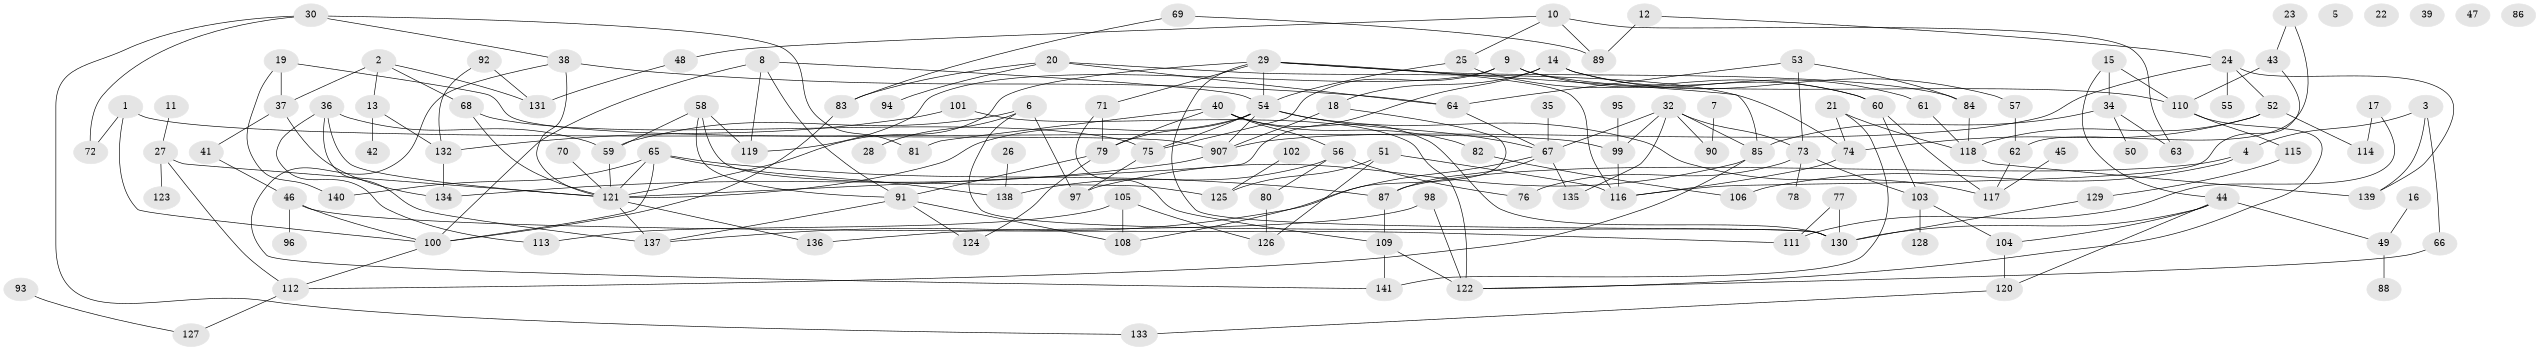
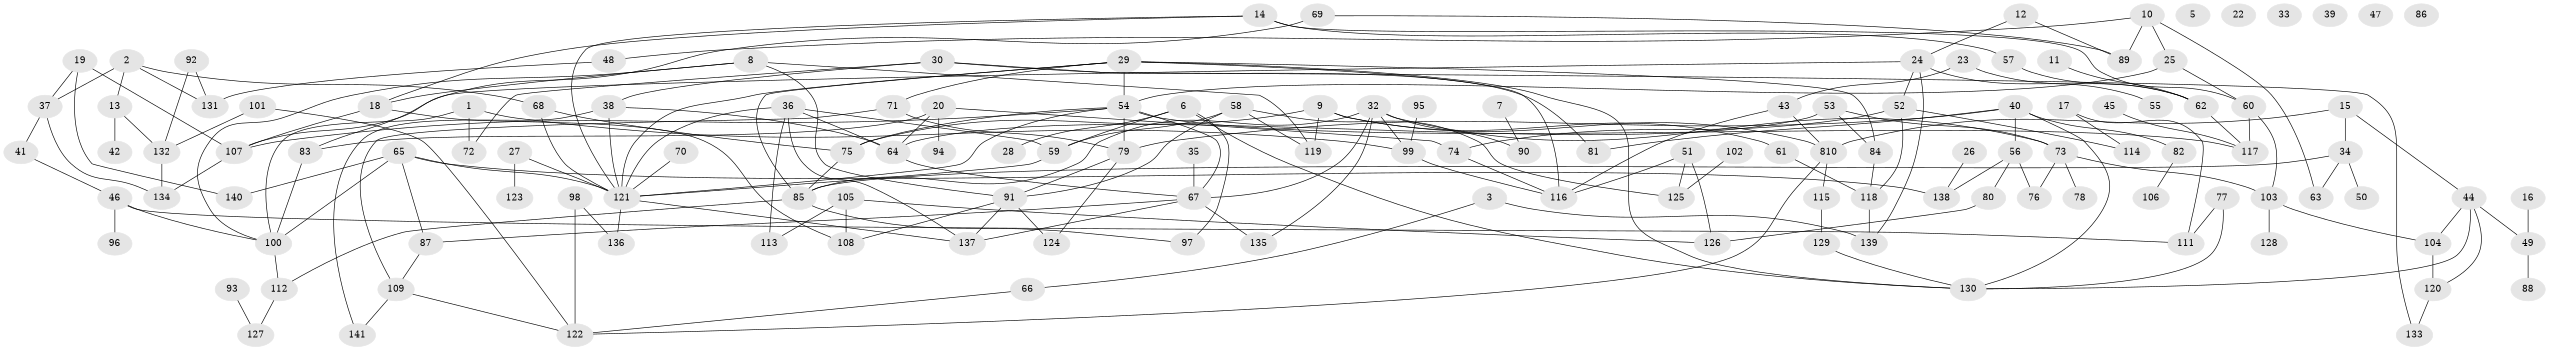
  graph {
    node [color=gray90 style=filled]
    1
    72
    99
    100
    116
    112
    2
    13
    37
    68
    131
    42
    132
    41
    134
    75
    121
    3
-   4
    66
    139
    87
    106
    122
    109
    5
    6
    28
    59
    97
    130
    7
    90
    8
    54
    91
    119
-   107 [label=907]
+   107
    67
    79
    117
    108
    137
    124
    9
    61
-   110
+   110 [label=810]
    118
    85
    115
    10
    25
    48
    63
    89
    60
    11
    27
    123
    12
    24
    52
    55
    14
    18
    57
    62
    103
    136
    15
    34
    44
    50
    49
    104
    120
    16
    88
    17
    111
    114
    19
    140
    20
    64
    74
    83
    94
-   21
    141
    22
    23
    43
    26
    138
    127
    29
    71
    84
    30
    38
    81
    133
    32
    73
    135
    76
    78
+   33
    35
    36
    113
    46
    39
    40
    56
    82
    80
    96
    45
    47
    51
    125
    126
    53
    58
    128
    65
    69
    70
    77
    86
    92
    93
    95
    98
    101
    102
    105
    129
    1 -- 72
    1 -- 99
    1 -- 100
    99 -- 116
    100 -- 112
    112 -- 127
    2 -- 13
    2 -- 37
    2 -- 68
    2 -- 131
    13 -- 42
    13 -- 132
    37 -- 41
    37 -- 134
    68 -- 75
    68 -- 121
    132 -- 134
    41 -- 46
-   75 -- 97
+   75 -- 85
    121 -- 137
    121 -- 136
-   3 -- 4
    3 -- 66
    3 -- 139
-   4 -- 87
-   4 -- 106
    66 -- 122
    87 -- 109
    109 -- 122
    109 -- 141
    6 -- 28
    6 -- 59
    6 -- 97
    6 -- 130
    59 -- 121
    7 -- 90
    8 -- 100
-   8 -- 54
+   8 -- 18
    8 -- 91
    8 -- 119
    54 -- 75
    54 -- 121
    54 -- 107
    54 -- 67
    54 -- 79
    54 -- 117
    91 -- 108
    91 -- 137
    91 -- 124
    107 -- 134
    67 -- 87
    67 -- 137
    67 -- 135
    79 -- 91
    79 -- 124
    9 -- 75
    9 -- 119
    9 -- 61
    9 -- 110
    61 -- 118
    110 -- 122
    110 -- 115
    118 -- 139
    85 -- 112
    85 -- 97
    115 -- 129
    10 -- 25
    10 -- 48
    10 -- 63
    10 -- 89
    25 -- 54
    25 -- 60
    48 -- 131
    60 -- 117
    60 -- 103
-   11 -- 27
-   27 -- 112
+   11 -- 62
    27 -- 121
    27 -- 123
    12 -- 89
    12 -- 24
    24 -- 139
    24 -- 107
    24 -- 52
    24 -- 55
    52 -- 118
    52 -- 114
    52 -- 74
    14 -- 121
    14 -- 60
    14 -- 18
    14 -- 57
    18 -- 107
    18 -- 108
    57 -- 62
    62 -- 117
    103 -- 104
    103 -- 128
    15 -- 110
    15 -- 34
    15 -- 44
    34 -- 85
    34 -- 63
    34 -- 50
    44 -- 130
    44 -- 49
    44 -- 104
    44 -- 120
    49 -- 88
    104 -- 120
    120 -- 133
    16 -- 49
    17 -- 111
    17 -- 114
    19 -- 37
    19 -- 107
    19 -- 140
    20 -- 64
    20 -- 74
    20 -- 83
    20 -- 94
    64 -- 67
    74 -- 116
    83 -- 100
-   21 -- 118
-   21 -- 74
-   21 -- 141
    23 -- 62
    23 -- 43
    43 -- 116
    43 -- 110
    26 -- 138
    29 -- 116
    29 -- 121
    29 -- 130
    29 -- 54
    29 -- 85
    29 -- 71
    29 -- 84
    71 -- 109
    71 -- 79
    84 -- 118
    30 -- 72
    30 -- 38
    30 -- 81
    30 -- 133
    38 -- 121
    38 -- 64
    38 -- 141
    32 -- 99
    32 -- 90
    32 -- 67
    32 -- 85
    32 -- 73
    32 -- 135
    73 -- 103
    73 -- 76
    73 -- 78
    35 -- 67
    36 -- 121
    36 -- 59
    36 -- 137
+   36 -- 64
    36 -- 113
    46 -- 100
    46 -- 111
    46 -- 96
    40 -- 130
    40 -- 79
    40 -- 81
    40 -- 56
    40 -- 82
    56 -- 138
    56 -- 76
    56 -- 80
    82 -- 106
    80 -- 126
    45 -- 117
    51 -- 116
    51 -- 125
    51 -- 126
    53 -- 64
    53 -- 84
    53 -- 73
    58 -- 59
    58 -- 91
    58 -- 119
    58 -- 125
    65 -- 100
    65 -- 121
    65 -- 87
    65 -- 140
    65 -- 138
    69 -- 89
    69 -- 83
    70 -- 121
    77 -- 130
    77 -- 111
    92 -- 131
    92 -- 132
    93 -- 127
    95 -- 99
    98 -- 122
    98 -- 136
    101 -- 132
    101 -- 122
    102 -- 125
    105 -- 108
    105 -- 113
    105 -- 126
    129 -- 130
  }
